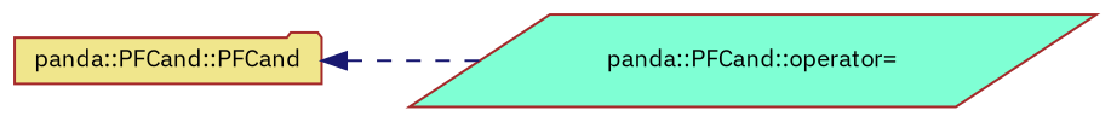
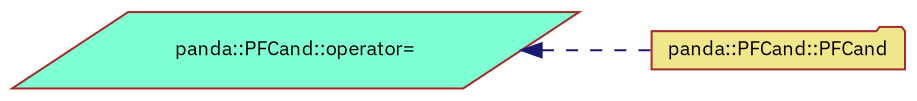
  digraph {
    rankdir=LR
    fontname="IBM Plex Sans"
    node [color=brown fontname="IBM Plex Sans" fontsize=10 style=filled]
    n1 [fillcolor=aquamarine fontcolor=black height=0.2 label="panda::PFCand::operator=" shape=parallelogram width=0.4]
    n2 [fillcolor=khaki height=0.2 label="panda::PFCand::PFCand" shape=folder width=0.4]
-   n2 -> n1 [color=midnightblue dir=back fontname="IBM Plex Sans" fontsize=10 labelfontname=Helvetica labelfontsize=10 style=dashed]
+   n1 -> n2 [color=midnightblue dir=back fontname="IBM Plex Sans" fontsize=10 labelfontname=Helvetica labelfontsize=10 style=dashed]
  }
